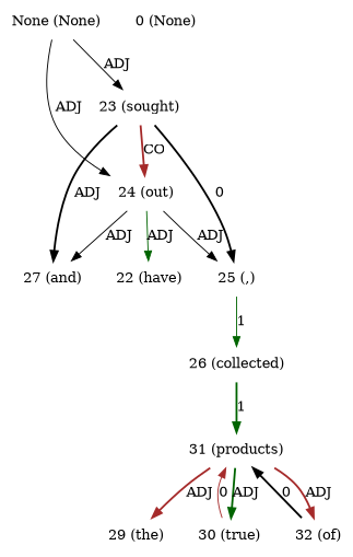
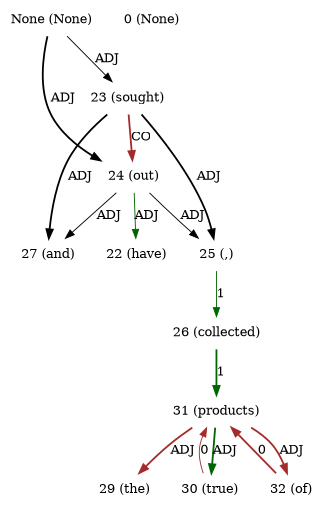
  digraph {
    node [shape=plaintext]
    edge [color=black dir=forward style=bold]
    n1 [label="None (None)"]
    n2 [label="23 (sought)"]
    n3 [label="24 (out)"]
    n4 [label="25 (,)"]
    n5 [label="27 (and)"]
    n6 [label="22 (have)"]
    n7 [label="26 (collected)"]
    n8 [label="31 (products)"]
    n9 [label="29 (the)"]
    n10 [label="30 (true)"]
    n11 [label="32 (of)"]
    n12 [label="0 (None)"]
    n1 -> n2 [label=ADJ style=solid]
-   n1 -> n3 [label=ADJ style=solid]
+   n1 -> n3 [label=ADJ]
    n2 -> n3 [color=brown label=CO]
-   n2 -> n4 [label=0]
+   n2 -> n4 [label=ADJ]
    n2 -> n5 [label=ADJ]
    n3 -> n4 [label=ADJ style=solid]
    n3 -> n5 [label=ADJ style=solid]
    n3 -> n6 [color=darkgreen label=ADJ style=solid]
    n4 -> n7 [color=darkgreen label=1 style=solid]
    n7 -> n8 [color=darkgreen label=1]
    n8 -> n9 [color=brown label=ADJ]
    n8 -> n10 [color=darkgreen label=ADJ]
    n8 -> n11 [color=brown label=ADJ]
    n10 -> n8 [color=brown label=0 style=solid]
-   n11 -> n8 [label=0]
+   n11 -> n8 [color=brown label=0]
  }
